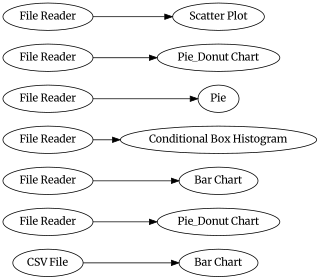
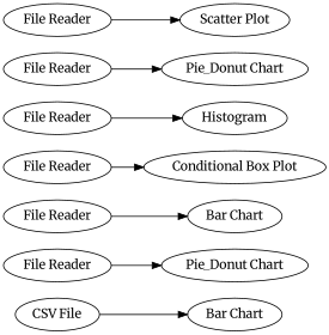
  digraph {
    fontname=Merriweather
    rankdir=LR
    node [fontname=Merriweather]
    edge [fontname=Merriweather]
    n1 [label="CSV File"]
    n2 [label="Bar Chart"]
    n3 [label="Pie_Donut Chart"]
    n4 [label="File Reader"]
    n5 [label="Bar Chart"]
    n6 [label="File Reader"]
    n7 [label="File Reader"]
-   n8 [label="Conditional Box Histogram"]
+   n8 [label="Conditional Box Plot"]
    n9 [label="File Reader"]
-   n10 [label=Pie]
+   n10 [label=Histogram]
    n11 [label="File Reader"]
    n12 [label="Pie_Donut Chart"]
    n13 [label="File Reader"]
    n14 [label="Scatter Plot"]
    n1 -> n2
    n4 -> n5
    n6 -> n3
    n7 -> n8
    n9 -> n10
    n11 -> n12
    n13 -> n14
  }
